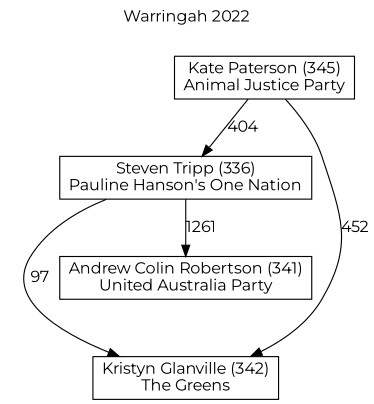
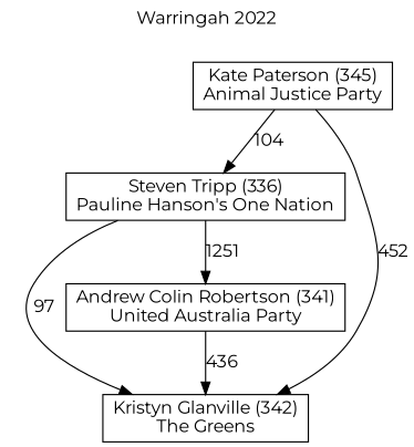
  digraph {
    fontname=Montserrat
    label="Warringah 2022"
    labelloc=t
    mclimit=10
    node [fontname=Montserrat shape=box]
    edge [fontname=Montserrat]
    n1 [label="Kate Paterson (345)\nAnimal Justice Party"]
    n2 [label="Steven Tripp (336)\nPauline Hanson's One Nation"]
    n3 [label="Kristyn Glanville (342)\nThe Greens"]
    n4 [label="Andrew Colin Robertson (341)\nUnited Australia Party"]
-   n1 -> n2 [label=404]
+   n1 -> n2 [label=104]
    n1 -> n3 [label=452]
    n2 -> n3 [label=97]
-   n2 -> n4 [label=1261]
+   n2 -> n4 [label=1251]
+   n4 -> n3 [label=436]
  }
